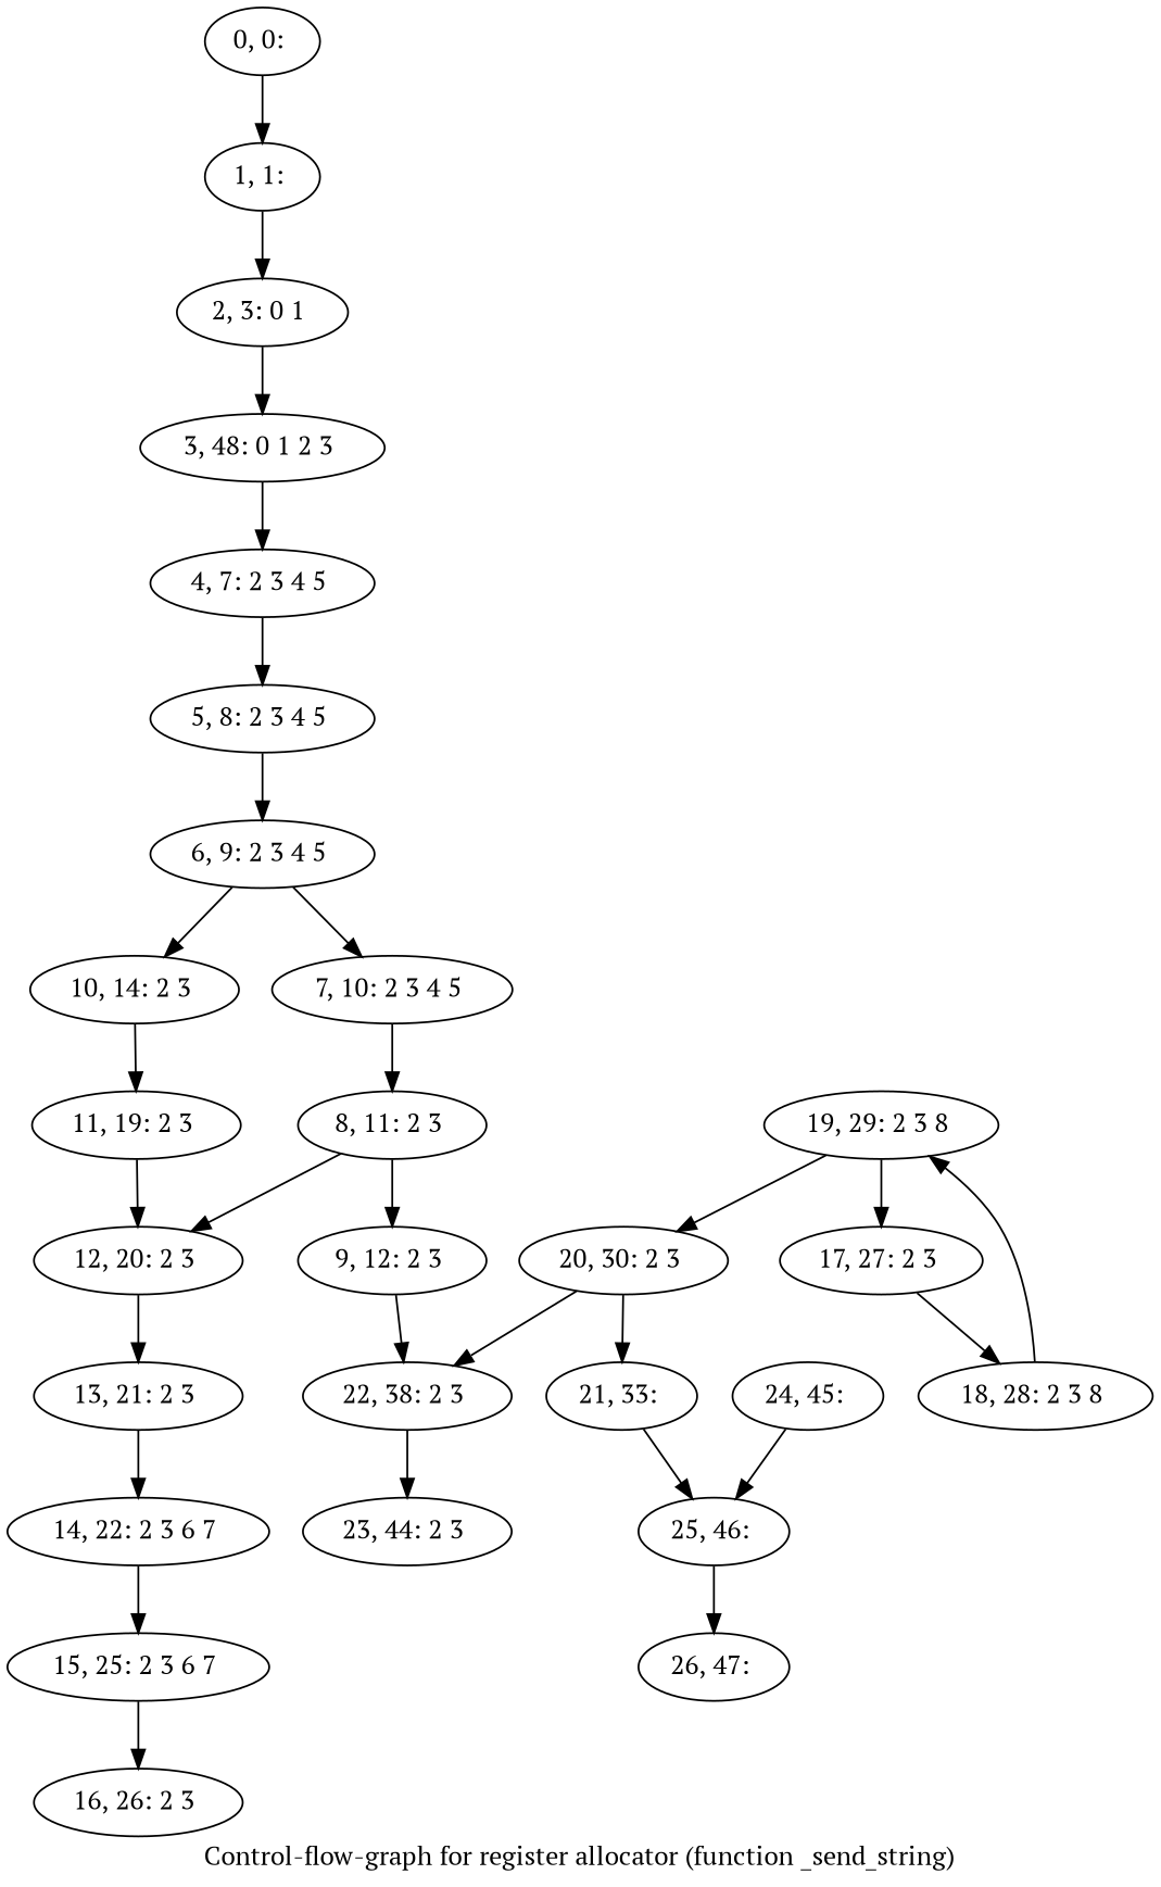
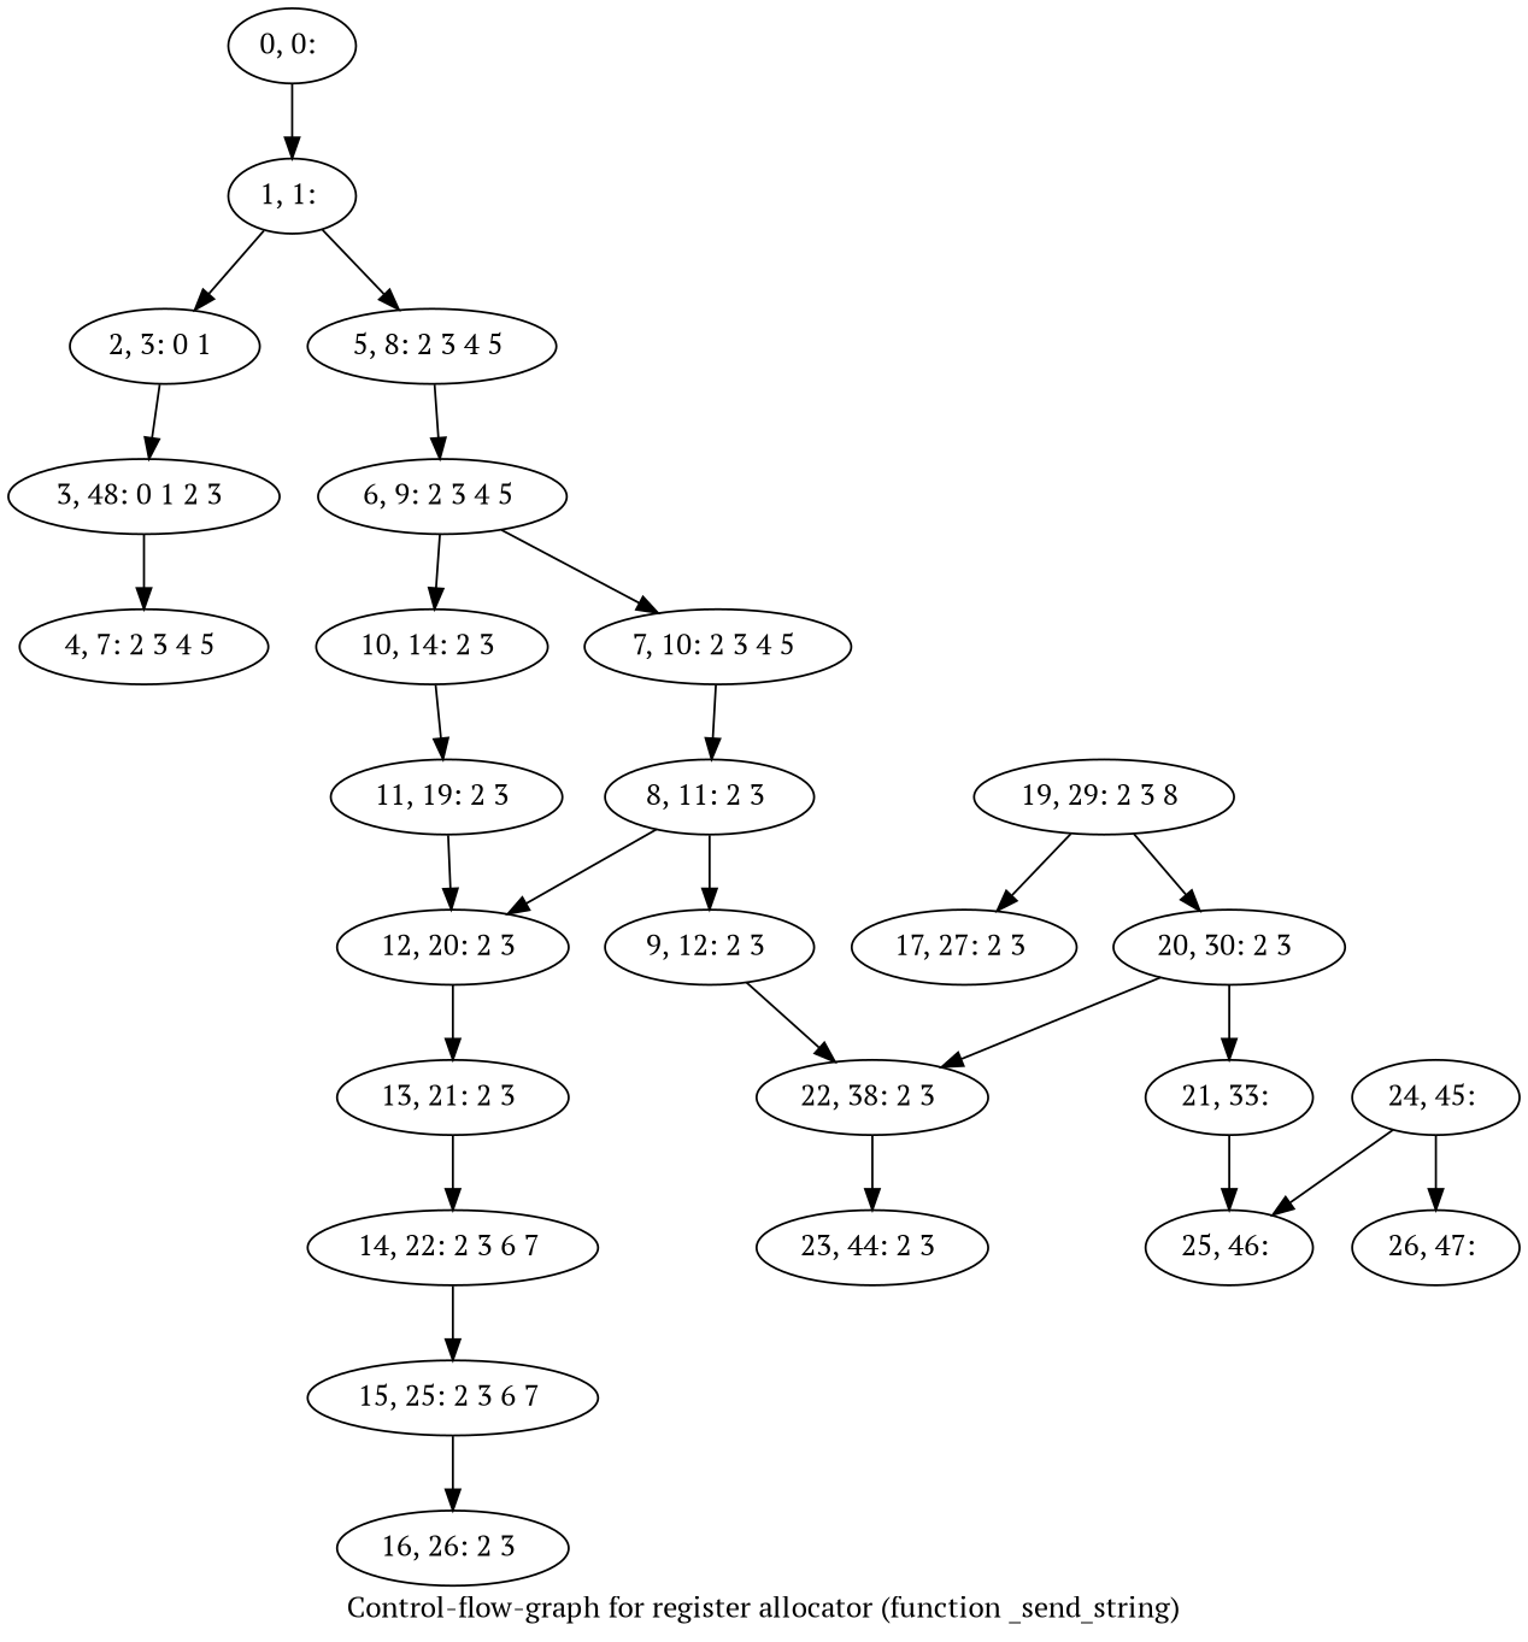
  digraph {
    fontname="PT Serif"
    label="Control-flow-graph for register allocator (function _send_string)"
    node [fontname="PT Serif"]
    edge [fontname="PT Serif"]
    n1 [label="0, 0: "]
    n2 [label="1, 1: "]
    n3 [label="2, 3: 0 1 "]
    n4 [label="3, 48: 0 1 2 3 "]
    n5 [label="4, 7: 2 3 4 5 "]
    n6 [label="5, 8: 2 3 4 5 "]
    n7 [label="6, 9: 2 3 4 5 "]
    n8 [label="7, 10: 2 3 4 5 "]
    n9 [label="10, 14: 2 3 "]
    n10 [label="8, 11: 2 3 "]
    n11 [label="11, 19: 2 3 "]
    n12 [label="9, 12: 2 3 "]
    n13 [label="12, 20: 2 3 "]
    n14 [label="22, 38: 2 3 "]
    n15 [label="13, 21: 2 3 "]
    n16 [label="23, 44: 2 3 "]
    n17 [label="14, 22: 2 3 6 7 "]
    n18 [label="15, 25: 2 3 6 7 "]
    n19 [label="16, 26: 2 3 "]
    n20 [label="17, 27: 2 3 "]
-   n21 [label="18, 28: 2 3 8 "]
    n22 [label="19, 29: 2 3 8 "]
    n23 [label="20, 30: 2 3 "]
    n24 [label="21, 33: "]
    n25 [label="25, 46: "]
    n26 [label="26, 47: "]
    n27 [label="24, 45: "]
    n1 -> n2
    n2 -> n3
    n3 -> n4
    n4 -> n5
-   n5 -> n6
+   n2 -> n6
    n6 -> n7
    n7 -> n8
    n7 -> n9
    n8 -> n10
    n9 -> n11
    n10 -> n12
    n10 -> n13
    n11 -> n13
    n12 -> n14
    n13 -> n15
    n14 -> n16
    n15 -> n17
    n17 -> n18
    n18 -> n19
-   n20 -> n21
-   n21 -> n22
    n22 -> n20
    n22 -> n23
    n23 -> n14
    n23 -> n24
    n24 -> n25
-   n25 -> n26
+   n27 -> n26
    n27 -> n25
  }
